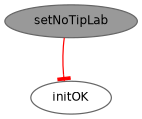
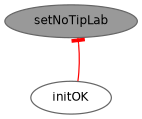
  digraph {
    rankdir=TB
    node [fontname=Helvetica fontsize=10 shape=ellipse style=filled]
    n1 [color=gray40 fillcolor=grey60 fontcolor=black height=0.2 label=setNoTipLab width=0.4]
    n2 [color=grey40 fillcolor=white height=0.2 label=initOK width=0.4]
-   n1 -> n2 [color=red fontname=Helvetica fontsize=10 labelfontname=Helvetica labelfontsize=10 style=solid arrowhead=tee]
+   n2 -> n1 [color=red fontname=Helvetica fontsize=10 labelfontname=Helvetica labelfontsize=10 style=solid arrowhead=tee]
  }
